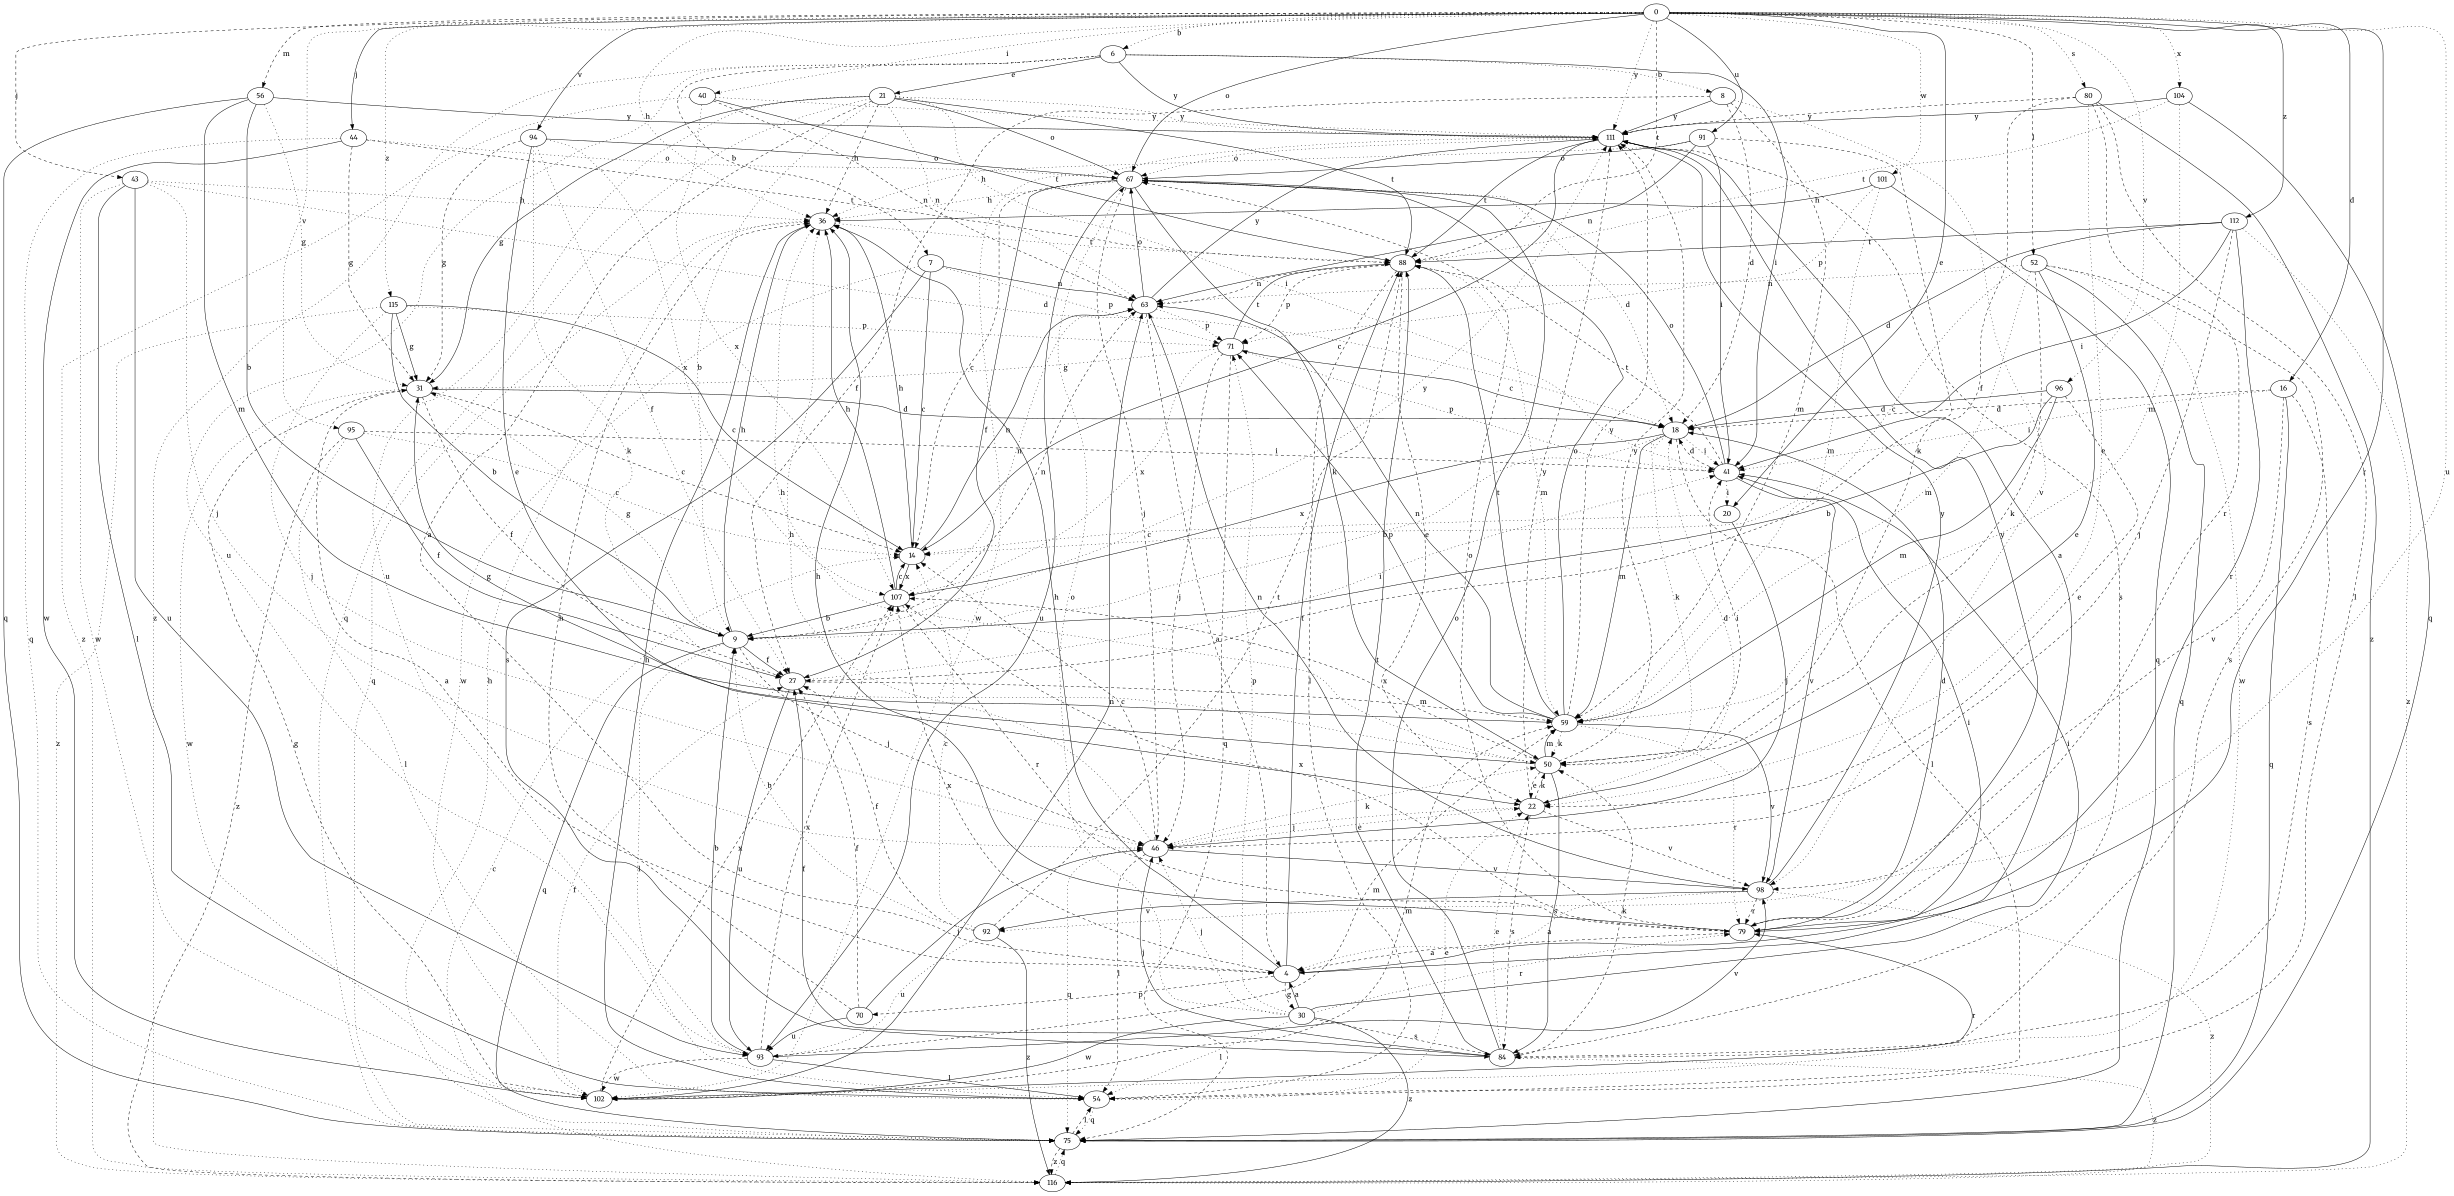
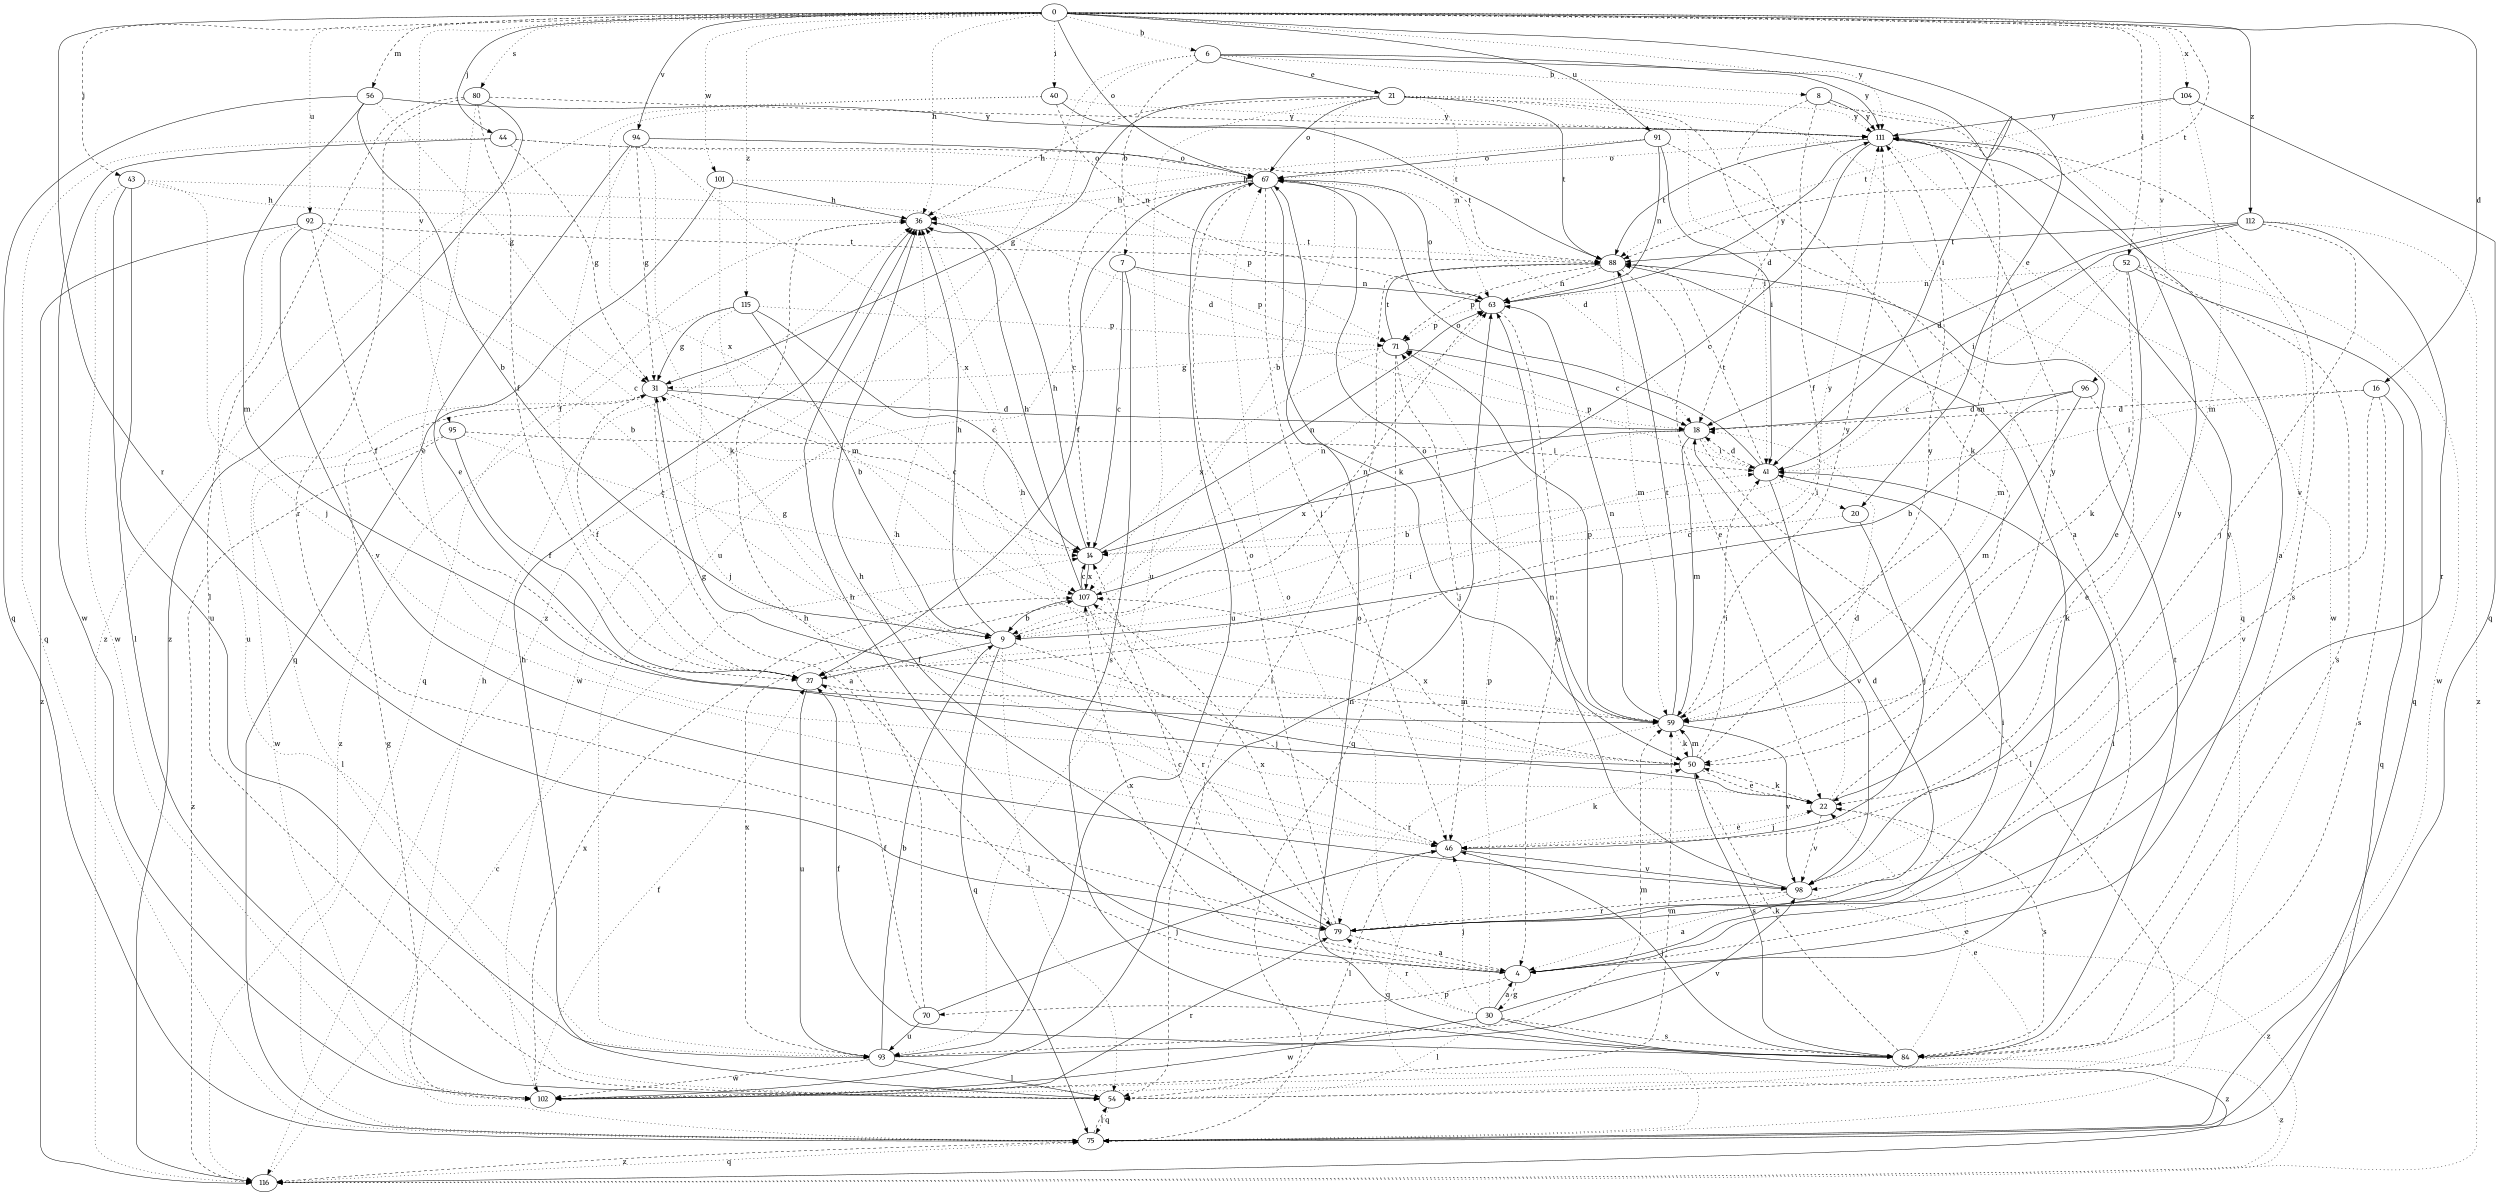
  strict digraph {
    fontname=Merriweather
    node [fontname=Merriweather]
    edge [fontname=Merriweather style=solid]
    0
    6
    16
    20
    36
    40
    43
    44
    52
    56
    67
    79
    80
    88
    91
    92
    94
    95
    96
    101
    104
    111
    112
    115
    41
    7
    8
    21
    93
    116
    84
    18
    98
    75
    14
    46
    107
    63
    102
    54
    31
    59
    50
    22
    9
    27
    4
    71
    30
    70
    0 -> 6 [label=b style=dotted]
    0 -> 16 [label=d]
    0 -> 20 [label=e]
    0 -> 36 [label=h style=dotted]
    0 -> 40 [label=i style=dotted]
    0 -> 43 [label=j style=dashed]
    0 -> 44 [label=j]
    0 -> 52 [label=l style=dashed]
    0 -> 56 [label=m style=dashed]
    0 -> 67 [label=o]
    0 -> 79 [label=r]
    0 -> 80 [label=s style=dotted]
    0 -> 88 [label=t style=dashed]
    0 -> 91 [label=u]
    0 -> 92 [label=u style=dotted]
    0 -> 94 [label=v]
    0 -> 95 [label=v style=dotted]
    0 -> 96 [label=v style=dotted]
    0 -> 101 [label=w style=dotted]
    0 -> 104 [label=x style=dotted]
    0 -> 111 [label=y style=dotted]
    0 -> 112 [label=z]
    0 -> 115 [label=z style=dotted]
    6 -> 111 [label=y]
    6 -> 41 [label=i]
    6 -> 7 [label=b style=dashed]
    6 -> 8 [label=b style=dotted]
    6 -> 21 [label=e]
    6 -> 93 [label=u style=dotted]
    6 -> 116 [label=z style=dotted]
    16 -> 41 [label=i style=dotted]
    16 -> 84 [label=s style=dashed]
    16 -> 18 [label=d style=dashed]
    16 -> 98 [label=v style=dashed]
    16 -> 75 [label=q]
    20 -> 14 [label=c style=dotted]
    20 -> 46 [label=j]
    36 -> 88 [label=t style=dotted]
    36 -> 75 [label=q style=dotted]
    40 -> 88 [label=t]
    40 -> 111 [label=y style=dotted]
    40 -> 116 [label=z style=dotted]
    40 -> 107 [label=x style=dotted]
    40 -> 63 [label=n style=dashed]
    43 -> 36 [label=h style=dotted]
    43 -> 93 [label=u]
    43 -> 18 [label=d style=dotted]
    43 -> 46 [label=j style=dotted]
    43 -> 102 [label=w style=dotted]
    43 -> 54 [label=l]
    44 -> 67 [label=o style=dotted]
    44 -> 88 [label=t style=dashed]
    44 -> 75 [label=q style=dotted]
    44 -> 102 [label=w]
    44 -> 31 [label=g style=dashed]
    52 -> 84 [label=s style=dashed]
    52 -> 75 [label=q]
    52 -> 14 [label=c style=dotted]
    52 -> 63 [label=n style=dotted]
    52 -> 102 [label=w style=dotted]
    52 -> 59 [label=m style=dotted]
    52 -> 50 [label=k style=dashed]
    52 -> 22 [label=e]
    56 -> 111 [label=y]
    56 -> 75 [label=q]
    56 -> 31 [label=g style=dotted]
    56 -> 59 [label=m]
    56 -> 9 [label=b]
    67 -> 36 [label=h style=dotted]
    67 -> 93 [label=u]
    67 -> 18 [label=d style=dotted]
    67 -> 14 [label=c style=dashed]
    67 -> 46 [label=j style=dashed]
    67 -> 50 [label=k]
    67 -> 27 [label=f]
    79 -> 36 [label=h]
    79 -> 67 [label=o style=dashed]
    79 -> 111 [label=y]
    79 -> 18 [label=d]
    79 -> 107 [label=x style=dashed]
    79 -> 4 [label=a style=dashed]
    80 -> 79 [label=r style=dashed]
    80 -> 111 [label=y style=dashed]
    80 -> 116 [label=z]
    80 -> 54 [label=l style=dashed]
    80 -> 22 [label=e style=dotted]
    80 -> 27 [label=f style=dashed]
    88 -> 63 [label=n style=dashed]
    88 -> 54 [label=l style=dashed]
    88 -> 59 [label=m style=dotted]
    88 -> 22 [label=e style=dashed]
    88 -> 71 [label=p style=dashed]
    91 -> 36 [label=h style=dotted]
    91 -> 67 [label=o]
    91 -> 41 [label=i]
    91 -> 63 [label=n]
    91 -> 50 [label=k style=dashed]
    92 -> 88 [label=t style=dashed]
    92 -> 93 [label=u style=dotted]
    92 -> 116 [label=z]
-   98 -> 92 [label=v]
+   92 -> 98 [label=v]
    92 -> 14 [label=c style=dotted]
    92 -> 9 [label=b style=dotted]
    92 -> 27 [label=f style=dashed]
    94 -> 67 [label=o]
    94 -> 107 [label=x style=dotted]
    94 -> 31 [label=g style=dashed]
    94 -> 50 [label=k style=dotted]
    94 -> 22 [label=e]
    94 -> 27 [label=f style=dotted]
    95 -> 41 [label=i style=dashed]
    95 -> 116 [label=z style=dashed]
    95 -> 14 [label=c style=dotted]
    95 -> 54 [label=l style=dotted]
    95 -> 27 [label=f]
    96 -> 18 [label=d]
    96 -> 59 [label=m]
    96 -> 22 [label=e style=dashed]
    96 -> 9 [label=b]
    101 -> 36 [label=h]
    101 -> 75 [label=q]
    101 -> 59 [label=m style=dotted]
    101 -> 71 [label=p style=dotted]
    104 -> 88 [label=t style=dotted]
    104 -> 111 [label=y]
    104 -> 75 [label=q]
    104 -> 59 [label=m style=dotted]
    111 -> 67 [label=o style=dotted]
    111 -> 88 [label=t]
    111 -> 84 [label=s style=dashed]
    111 -> 14 [label=c]
    111 -> 102 [label=w style=dotted]
    111 -> 4 [label=a]
    112 -> 79 [label=r]
    112 -> 88 [label=t]
    112 -> 41 [label=i]
    112 -> 116 [label=z style=dotted]
    112 -> 18 [label=d]
    112 -> 46 [label=j style=dashed]
    115 -> 116 [label=z style=dotted]
    115 -> 14 [label=c]
    115 -> 46 [label=j style=dotted]
    115 -> 31 [label=g]
    115 -> 9 [label=b]
    115 -> 71 [label=p style=dotted]
    41 -> 20 [label=i style=dotted]
    41 -> 67 [label=o]
    41 -> 88 [label=t style=dashed]
    41 -> 18 [label=d style=dashed]
    41 -> 98 [label=v]
    41 -> 71 [label=p style=dotted]
    7 -> 84 [label=s]
    7 -> 14 [label=c]
    7 -> 63 [label=n]
    7 -> 102 [label=w style=dotted]
    7 -> 71 [label=p style=dotted]
    8 -> 111 [label=y]
    8 -> 18 [label=d style=dashed]
    8 -> 98 [label=v style=dotted]
    8 -> 59 [label=m style=dashed]
    8 -> 27 [label=f style=dashed]
    21 -> 36 [label=h style=dashed]
    21 -> 67 [label=o]
    21 -> 88 [label=t]
    21 -> 111 [label=y style=dotted]
    21 -> 41 [label=i style=dotted]
    21 -> 93 [label=u style=dotted]
    21 -> 75 [label=q style=dotted]
    21 -> 63 [label=n style=dotted]
    21 -> 31 [label=g]
    21 -> 9 [label=b style=dotted]
    21 -> 4 [label=a style=dashed]
    93 -> 98 [label=v]
    93 -> 107 [label=x style=dashed]
    93 -> 102 [label=w style=dashed]
    93 -> 54 [label=l]
    93 -> 59 [label=m style=dashed]
    93 -> 9 [label=b]
    116 -> 75 [label=q style=dotted]
    116 -> 14 [label=c style=dotted]
    84 -> 67 [label=o]
    84 -> 88 [label=t]
    84 -> 116 [label=z style=dotted]
    84 -> 46 [label=j]
    84 -> 50 [label=k style=dashed]
    84 -> 22 [label=e style=dotted]
    84 -> 27 [label=f]
    18 -> 41 [label=i style=dotted]
    18 -> 107 [label=x]
    18 -> 54 [label=l style=dashed]
    18 -> 59 [label=m]
-   18 -> 50 [label=k style=dotted]
    18 -> 9 [label=b style=dotted]
    98 -> 79 [label=r style=dashed]
    98 -> 111 [label=y]
    98 -> 116 [label=z style=dotted]
    98 -> 63 [label=n]
    98 -> 4 [label=a style=dotted]
    75 -> 36 [label=h style=dotted]
    75 -> 116 [label=z style=dashed]
    75 -> 54 [label=l style=dashed]
    14 -> 36 [label=h]
    14 -> 107 [label=x]
    14 -> 63 [label=n]
    46 -> 36 [label=h style=dotted]
    46 -> 98 [label=v]
    46 -> 75 [label=q style=dotted]
    46 -> 54 [label=l style=dashed]
    46 -> 50 [label=k style=dotted]
    46 -> 22 [label=e style=dotted]
    107 -> 36 [label=h]
    107 -> 79 [label=r style=dashed]
    107 -> 14 [label=c]
    107 -> 63 [label=n style=dotted]
    107 -> 9 [label=b]
    63 -> 67 [label=o]
    63 -> 111 [label=y]
    63 -> 4 [label=a style=dashed]
    63 -> 71 [label=p style=dotted]
    102 -> 79 [label=r]
    102 -> 107 [label=x style=dashed]
    102 -> 63 [label=n]
    102 -> 31 [label=g style=dashed]
    102 -> 59 [label=m style=dashed]
    102 -> 27 [label=f style=dotted]
    54 -> 36 [label=h]
    54 -> 75 [label=q style=dotted]
    54 -> 22 [label=e style=dotted]
    31 -> 18 [label=d]
    31 -> 14 [label=c style=dashed]
    31 -> 102 [label=w style=dotted]
    31 -> 27 [label=f style=dashed]
    31 -> 4 [label=a style=dashed]
    59 -> 67 [label=o]
    59 -> 79 [label=r style=dotted]
    59 -> 88 [label=t]
    59 -> 111 [label=y style=dashed]
    59 -> 98 [label=v]
    59 -> 63 [label=n]
    59 -> 50 [label=k style=dotted]
    59 -> 71 [label=p]
    50 -> 36 [label=h style=dotted]
    50 -> 111 [label=y style=dashed]
    50 -> 41 [label=i style=dashed]
    50 -> 84 [label=s]
    50 -> 107 [label=x style=dashed]
    50 -> 31 [label=g]
    50 -> 59 [label=m]
    50 -> 22 [label=e style=dashed]
    22 -> 111 [label=y style=dashed]
    22 -> 84 [label=s style=dashed]
    22 -> 18 [label=d style=dotted]
    22 -> 98 [label=v style=dashed]
    22 -> 46 [label=j style=dotted]
    22 -> 50 [label=k style=dashed]
    9 -> 36 [label=h]
    9 -> 111 [label=y style=dotted]
    9 -> 75 [label=q]
    9 -> 46 [label=j style=dashed]
    9 -> 63 [label=n style=dashed]
    9 -> 54 [label=l style=dotted]
    9 -> 31 [label=g style=dotted]
    9 -> 27 [label=f]
    27 -> 41 [label=i style=dotted]
    27 -> 93 [label=u]
    27 -> 59 [label=m style=dashed]
    4 -> 36 [label=h]
-   4 -> 88 [label=t]
+   4 -> 88 [label=k]
    4 -> 41 [label=i]
-   46 -> 14 [label=c style=dashed]
+   4 -> 14 [label=c style=dashed]
    4 -> 107 [label=x style=dashed]
    4 -> 30 [label=g style=dashed]
    4 -> 70 [label=p style=dashed]
    71 -> 88 [label=t]
    71 -> 18 [label=c]
    71 -> 75 [label=q style=dashed]
    71 -> 46 [label=j style=dashed]
    71 -> 107 [label=x style=dotted]
    71 -> 31 [label=g style=dotted]
    30 -> 67 [label=o style=dotted]
    30 -> 79 [label=r style=dotted]
    30 -> 41 [label=i]
    30 -> 116 [label=z]
    30 -> 84 [label=s style=dashed]
    30 -> 46 [label=j style=dotted]
    30 -> 102 [label=w]
    30 -> 54 [label=l style=dotted]
    30 -> 4 [label=a]
    30 -> 71 [label=p style=dotted]
    70 -> 36 [label=h style=dashed]
    70 -> 93 [label=u]
    70 -> 46 [label=j]
    70 -> 27 [label=f style=dashed]
  }
